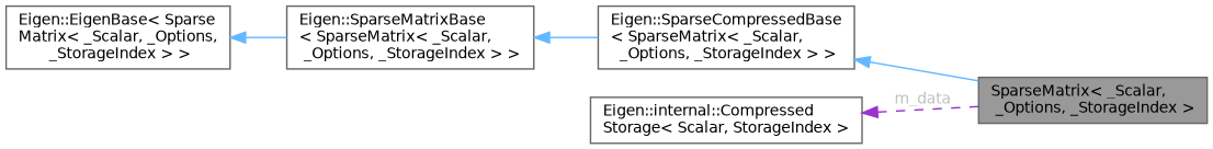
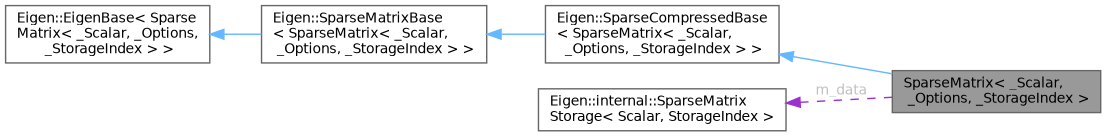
  digraph {
    rankdir=LR
    node [color=gray40 fillcolor=white fontname=Helvetica fontsize=10 shape=box style=filled]
    edge [color=steelblue1 dir=back fontname=Helvetica fontsize=10 labelfontname=Helvetica labelfontsize=10 style=solid]
    n1 [fillcolor=grey60 fontcolor=black height=0.2 label="SparseMatrix\< _Scalar,\l _Options, _StorageIndex \>" width=0.4]
    n2 [height=0.2 label="Eigen::SparseCompressedBase\l\< SparseMatrix\< _Scalar,\l _Options, _StorageIndex \> \>" width=0.4]
    n3 [height=0.2 label="Eigen::SparseMatrixBase\l\< SparseMatrix\< _Scalar,\l _Options, _StorageIndex \> \>" width=0.4]
    n4 [height=0.2 label="Eigen::EigenBase\< Sparse\lMatrix\< _Scalar, _Options,\l _StorageIndex \> \>" width=0.4]
-   n5 [height=0.2 label="Eigen::internal::Compressed\lStorage\< Scalar, StorageIndex \>" width=0.4]
+   n5 [height=0.2 label="Eigen::internal::SparseMatrix\lStorage\< Scalar, StorageIndex \>" width=0.4]
    n2 -> n1
    n3 -> n2
    n4 -> n3
    n5 -> n1 [color=darkorchid3 fontcolor=grey label=" m_data" style=dashed]
  }
